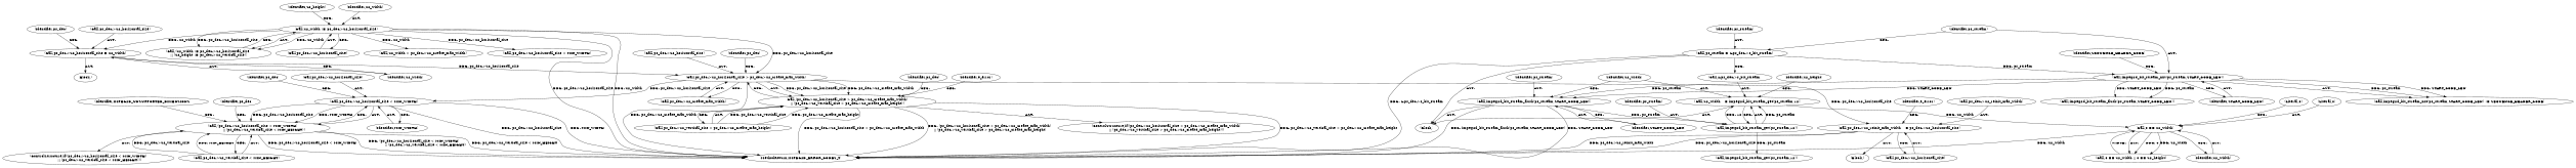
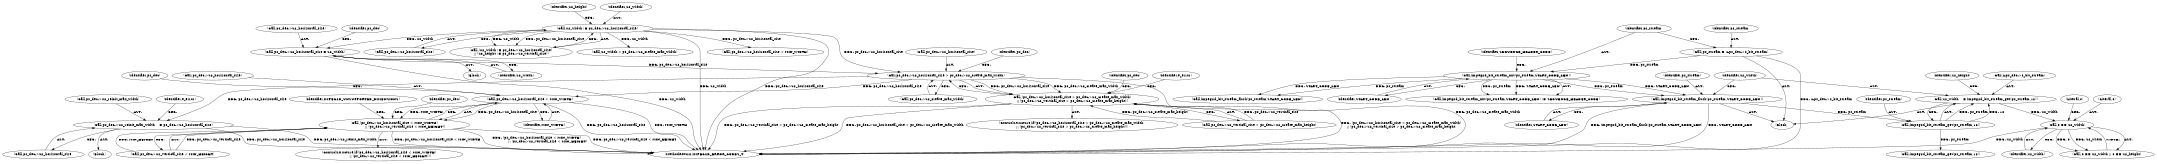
  digraph {
    n1 [label="(Call,ps_dec->u2_horizontal_size > ps_dec->u2_create_max_width)"]
    n2 [label="(Call,(ps_dec->u2_horizontal_size > ps_dec->u2_create_max_width)\n || (ps_dec->u2_vertical_size > ps_dec->u2_create_max_height))"]
    n3 [label="(Call,ps_dec->u2_reinit_max_width    = ps_dec->u2_horizontal_size)"]
    n4 [label="(Call,ps_dec->u2_horizontal_size < MIN_WIDTH)"]
    n5 [label="(Call,ps_dec->u2_create_max_width)"]
    n6 [label="(MethodReturn,IMPEG2D_ERROR_CODES_T)"]
    n7 [label="(ControlStructure,if((ps_dec->u2_horizontal_size > ps_dec->u2_create_max_width)\n || (ps_dec->u2_vertical_size > ps_dec->u2_create_max_height)))"]
    n8 [label="(Call,ps_dec->u2_vertical_size > ps_dec->u2_create_max_height)"]
    n9 [label="(Call,ps_dec->u2_horizontal_size)"]
    n10 [label="(Block,)"]
    n11 [label="(Call,(ps_dec->u2_horizontal_size < MIN_WIDTH)\n                    || (ps_dec->u2_vertical_size < MIN_HEIGHT))"]
    n12 [label="(Identifier,MIN_WIDTH)"]
    n13 [label="(Call,u2_width != ps_dec->u2_horizontal_size)"]
    n14 [label="(Call,ps_dec->u2_horizontal_size = u2_width)"]
    n15 [label="(Call,ps_dec->u2_horizontal_size < MIN_WIDTH)"]
    n16 [label="(Call,ps_dec->u2_horizontal_size)"]
    n17 [label="(Call,(u2_width != ps_dec->u2_horizontal_size)\n || (u2_height != ps_dec->u2_vertical_size))"]
    n18 [label="(Call,u2_width > ps_dec->u2_create_max_width)"]
    n19 [label="(Block,)"]
    n20 [label="(Identifier,u2_width)"]
    n21 [label="(Call,0 == u2_width)"]
    n22 [label="(Call,0 == u2_width || 0 == u2_height)"]
    n23 [label="(Identifier,u2_width)"]
    n24 [label="(Call,u2_width    = impeg2d_bit_stream_get(ps_stream,12))"]
    n25 [label="(Call,impeg2d_bit_stream_get(ps_stream,12))"]
    n26 [label="(Block,)"]
    n27 [label="(Call,impeg2d_bit_stream_get(ps_stream,12))"]
    n28 [label="(Call,impeg2d_bit_stream_flush(ps_stream,START_CODE_LEN))"]
    n29 [label="(Identifier,START_CODE_LEN)"]
    n30 [label="(Call,impeg2d_bit_stream_nxt(ps_stream,START_CODE_LEN))"]
    n31 [label="(Call,impeg2d_bit_stream_nxt(ps_stream,START_CODE_LEN) != SEQUENCE_HEADER_CODE)"]
    n32 [label="(Call,impeg2d_bit_stream_flush(ps_stream,START_CODE_LEN))"]
    n33 [label="(Identifier,START_CODE_LEN)"]
    n34 [label="(Call,ps_stream = &ps_dec->s_bit_stream)"]
    n35 [label="(Call,&ps_dec->s_bit_stream)"]
    n36 [label="(ControlStructure,if((ps_dec->u2_horizontal_size < MIN_WIDTH)\n                    || (ps_dec->u2_vertical_size < MIN_HEIGHT)))"]
    n37 [label="(Call,ps_dec->u2_vertical_size < MIN_HEIGHT)"]
    n38 [label="(Identifier,ps_dec)"]
    n39 [label="(Identifier,e_error)"]
    n40 [label="(Identifier,ps_stream)"]
    n41 [label="(Identifier,SEQUENCE_HEADER_CODE)"]
    n42 [label="(Literal,0)"]
    n43 [label="(Identifier,ps_stream)"]
    n44 [label="(Identifier,u2_height)"]
    n45 [label="(Identifier,ps_dec)"]
    n46 [label="(Literal,0)"]
    n47 [label="(Call,ps_dec->u2_horizontal_size)"]
    n48 [label="(Identifier,u2_width)"]
    n49 [label="(Call,ps_dec->u2_reinit_max_width)"]
    n50 [label="(Call,ps_dec->u2_horizontal_size)"]
    n51 [label="(Identifier,u2_height)"]
    n52 [label="(Identifier,ps_dec)"]
    n53 [label="(Identifier,ps_stream)"]
    n54 [label="(Identifier,u2_width)"]
    n55 [label="(Identifier,IMPEG2D_UNSUPPORTED_DIMENSIONS)"]
    n56 [label="(Identifier,ps_stream)"]
    n57 [label="(Identifier,ps_dec)"]
    n58 [label="(Identifier,e_error)"]
    n59 [label="(Identifier,ps_dec)"]
    n60 [label="(Call,ps_dec->u2_horizontal_size)"]
    n1 -> n2 [label="AST: "]
    n1 -> n2 [label="DDG: ps_dec->u2_horizontal_size"]
    n1 -> n2 [label="DDG: ps_dec->u2_create_max_width"]
    n1 -> n3 [label="DDG: ps_dec->u2_horizontal_size"]
    n1 -> n4 [label="DDG: ps_dec->u2_horizontal_size"]
    n1 -> n5 [label="CFG: "]
    n1 -> n6 [label="DDG: ps_dec->u2_create_max_width"]
    n2 -> n1 [label="CFG: "]
    n2 -> n6 [label="DDG: ps_dec->u2_vertical_size > ps_dec->u2_create_max_height"]
    n2 -> n6 [label="DDG: ps_dec->u2_horizontal_size > ps_dec->u2_create_max_width"]
    n2 -> n6 [label="DDG: (ps_dec->u2_horizontal_size > ps_dec->u2_create_max_width)\n || (ps_dec->u2_vertical_size > ps_dec->u2_create_max_height)"]
    n2 -> n7 [label="AST: "]
    n2 -> n8 [label="CFG: "]
    n3 -> n6 [label="DDG: ps_dec->u2_horizontal_size"]
    n3 -> n6 [label="DDG: ps_dec->u2_reinit_max_width"]
    n3 -> n9 [label="CFG: "]
    n3 -> n10 [label="AST: "]
    n4 -> n6 [label="DDG: ps_dec->u2_horizontal_size"]
    n4 -> n6 [label="DDG: MIN_WIDTH"]
    n4 -> n11 [label="AST: "]
    n4 -> n11 [label="DDG: ps_dec->u2_horizontal_size"]
    n4 -> n11 [label="DDG: MIN_WIDTH"]
    n4 -> n12 [label="CFG: "]
    n5 -> n1 [label="AST: "]
    n8 -> n2 [label="AST: "]
    n8 -> n2 [label="DDG: ps_dec->u2_vertical_size"]
    n8 -> n2 [label="DDG: ps_dec->u2_create_max_height"]
    n9 -> n3 [label="AST: "]
    n11 -> n4 [label="CFG: "]
    n11 -> n6 [label="DDG: ps_dec->u2_horizontal_size < MIN_WIDTH"]
    n11 -> n6 [label="DDG: (ps_dec->u2_horizontal_size < MIN_WIDTH)\n                    || (ps_dec->u2_vertical_size < MIN_HEIGHT)"]
    n11 -> n6 [label="DDG: ps_dec->u2_vertical_size < MIN_HEIGHT"]
    n11 -> n36 [label="AST: "]
    n11 -> n37 [label="CFG: "]
    n12 -> n4 [label="AST: "]
    n13 -> n1 [label="DDG: ps_dec->u2_horizontal_size"]
    n13 -> n6 [label="DDG: u2_width"]
    n13 -> n6 [label="DDG: ps_dec->u2_horizontal_size"]
    n13 -> n14 [label="DDG: u2_width"]
    n13 -> n15 [label="DDG: ps_dec->u2_horizontal_size"]
    n13 -> n16 [label="CFG: "]
    n13 -> n17 [label="AST: "]
    n13 -> n17 [label="DDG: u2_width"]
    n13 -> n17 [label="DDG: ps_dec->u2_horizontal_size"]
    n13 -> n18 [label="DDG: u2_width"]
    n14 -> n1 [label="DDG: ps_dec->u2_horizontal_size"]
+   n14 -> n6 [label="DDG: u2_width"]
    n14 -> n19 [label="AST: "]
    n14 -> n20 [label="CFG: "]
    n16 -> n13 [label="AST: "]
    n17 -> n13 [label="CFG: "]
    n20 -> n14 [label="AST: "]
    n21 -> n6 [label="DDG: u2_width"]
    n21 -> n22 [label="AST: "]
    n21 -> n22 [label="DDG: 0"]
    n21 -> n22 [label="DDG: u2_width"]
    n21 -> n23 [label="CFG: "]
    n22 -> n21 [label="WIDTH: "]
    n23 -> n21 [label="AST: "]
    n24 -> n21 [label="DDG: u2_width"]
    n24 -> n25 [label="CFG: "]
    n24 -> n26 [label="AST: "]
    n25 -> n24 [label="AST: "]
    n25 -> n24 [label="DDG: ps_stream"]
    n25 -> n24 [label="DDG: 12"]
    n25 -> n27 [label="DDG: ps_stream"]
    n28 -> n6 [label="DDG: impeg2d_bit_stream_flush(ps_stream,START_CODE_LEN)"]
    n28 -> n6 [label="DDG: START_CODE_LEN"]
    n28 -> n25 [label="DDG: ps_stream"]
    n28 -> n26 [label="AST: "]
    n28 -> n29 [label="CFG: "]
    n29 -> n28 [label="AST: "]
    n30 -> n28 [label="DDG: ps_stream"]
    n30 -> n28 [label="DDG: START_CODE_LEN"]
    n30 -> n31 [label="AST: "]
    n30 -> n31 [label="DDG: ps_stream"]
    n30 -> n31 [label="DDG: START_CODE_LEN"]
    n30 -> n32 [label="DDG: ps_stream"]
    n30 -> n32 [label="DDG: START_CODE_LEN"]
    n30 -> n33 [label="CFG: "]
    n33 -> n30 [label="AST: "]
    n34 -> n6 [label="DDG: &ps_dec->s_bit_stream"]
    n34 -> n26 [label="AST: "]
    n34 -> n30 [label="DDG: ps_stream"]
-   n34 -> n35 [label="CFG: "]
    n35 -> n24 [label="AST: "]
    n37 -> n11 [label="AST: "]
    n37 -> n11 [label="DDG: ps_dec->u2_vertical_size"]
    n37 -> n11 [label="DDG: MIN_HEIGHT"]
    n38 -> n2 [label="CFG: "]
    n39 -> n3 [label="CFG: "]
    n40 -> n28 [label="AST: "]
    n41 -> n30 [label="CFG: "]
    n42 -> n21 [label="CFG: "]
    n43 -> n34 [label="AST: "]
    n44 -> n13 [label="CFG: "]
    n45 -> n4 [label="CFG: "]
    n46 -> n21 [label="AST: "]
    n47 -> n14 [label="AST: "]
    n48 -> n24 [label="AST: "]
    n48 -> n28 [label="CFG: "]
    n49 -> n3 [label="AST: "]
    n50 -> n4 [label="AST: "]
    n51 -> n24 [label="CFG: "]
    n52 -> n1 [label="CFG: "]
    n53 -> n30 [label="AST: "]
    n53 -> n34 [label="CFG: "]
    n54 -> n13 [label="AST: "]
    n55 -> n11 [label="CFG: "]
    n56 -> n25 [label="AST: "]
    n57 -> n14 [label="CFG: "]
    n58 -> n2 [label="CFG: "]
    n59 -> n11 [label="CFG: "]
    n60 -> n1 [label="AST: "]
  }
